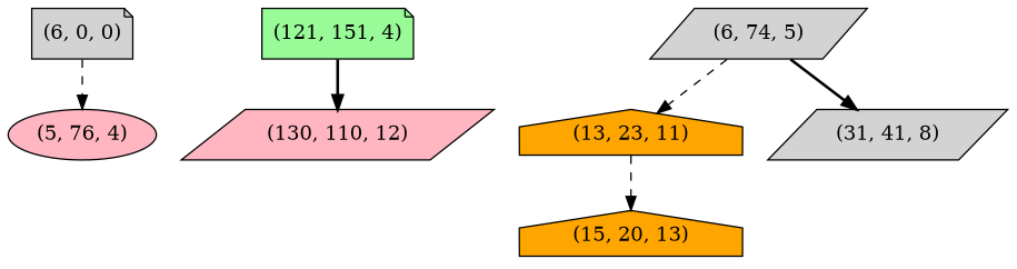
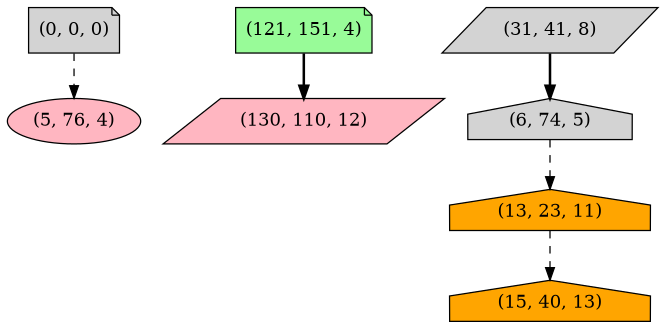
  digraph {
    node [fillcolor=lightgrey shape=parallelogram style=filled]
    edge [style=dashed]
-   "(0, 0, 0)" [shape=note label="(6, 0, 0)"]
+   "(0, 0, 0)" [shape=note]
    "(5, 76, 4)" [fillcolor=lightpink shape=ellipse]
    "(121, 151, 4)" [fillcolor=palegreen shape=note]
    n4 [fillcolor=lightpink label="(130, 110, 12)"]
-   "(6, 74, 5)"
+   "(6, 74, 5)" [shape=house]
    "(13, 23, 11)" [fillcolor=orange shape=house]
    "(31, 41, 8)"
-   "(15, 20, 13)" [fillcolor=orange shape=house]
+   "(15, 20, 13)" [fillcolor=orange shape=house label="(15, 40, 13)"]
    "(0, 0, 0)" -> "(5, 76, 4)"
    "(121, 151, 4)" -> n4 [style=bold]
    "(6, 74, 5)" -> "(13, 23, 11)"
-   "(6, 74, 5)" -> "(31, 41, 8)" [style=bold]
+   "(31, 41, 8)" -> "(6, 74, 5)" [style=bold]
    "(13, 23, 11)" -> "(15, 20, 13)"
  }
